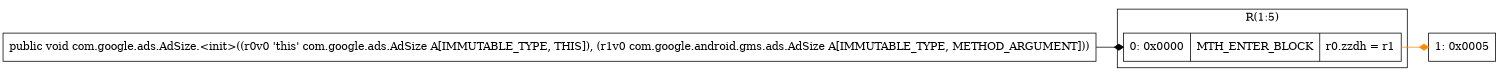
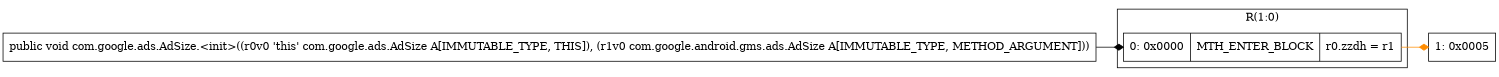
  digraph {
    rankdir=LR
    node [color=black shape=record]
    edge [arrowhead=diamond]
    n1 [label="{0\:\ 0x0000|MTH_ENTER_BLOCK\l|r0.zzdh = r1\l}"]
    n2 [label="{1\:\ 0x0005}"]
    n3 [label="{public void com.google.ads.AdSize.\<init\>((r0v0 'this' com.google.ads.AdSize A[IMMUTABLE_TYPE, THIS]), (r1v0 com.google.android.gms.ads.AdSize A[IMMUTABLE_TYPE, METHOD_ARGUMENT])) }"]
    subgraph cluster_1 {
-     label="R(1:5)"
+     label="R(1:0)"
      n1
    }
    n1 -> n2 [color=darkorange]
    n3 -> n1 [color=black]
  }
